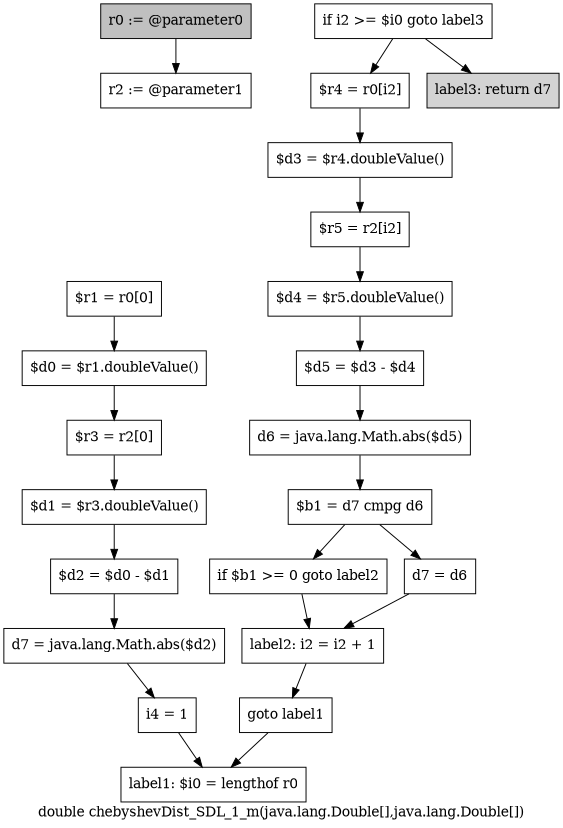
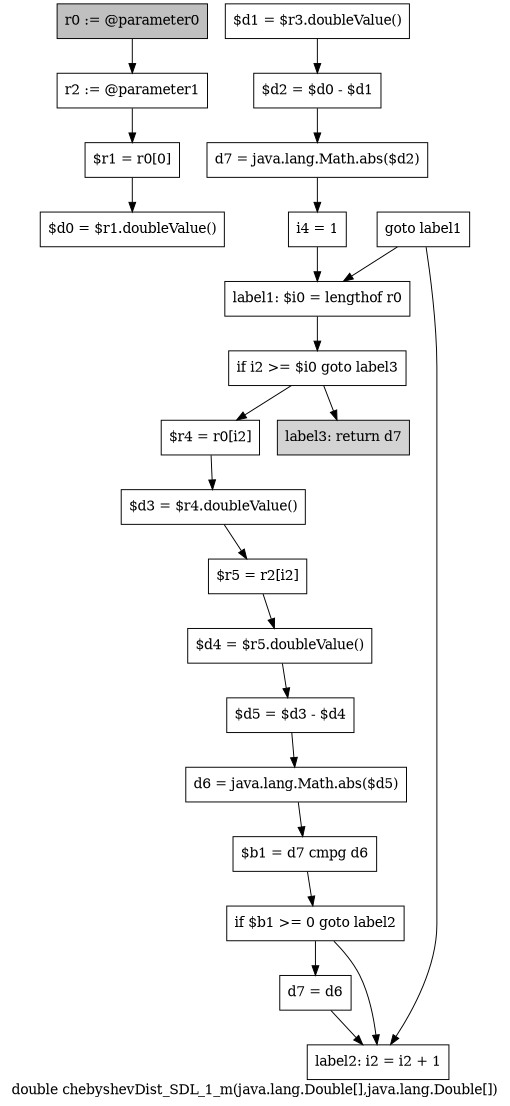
  digraph {
    label="double chebyshevDist_SDL_1_m(java.lang.Double[],java.lang.Double[])"
    node [shape=box]
    n1 [fillcolor=gray label="r0 := @parameter0" style=filled]
    n2 [label="r2 := @parameter1"]
    n3 [label="$r1 = r0[0]"]
    n4 [label="$d0 = $r1.doubleValue()"]
-   n5 [label="$r3 = r2[0]"]
    n6 [label="$d1 = $r3.doubleValue()"]
    n7 [label="$d2 = $d0 - $d1"]
    n8 [label="d7 = java.lang.Math.abs($d2)"]
    n9 [label="i4 = 1"]
    n10 [label="label1: $i0 = lengthof r0"]
    n11 [label="if i2 >= $i0 goto label3"]
    n12 [label="$r4 = r0[i2]"]
    n13 [fillcolor=lightgray label="label3: return d7" style=filled]
    n14 [label="$d3 = $r4.doubleValue()"]
    n15 [label="$r5 = r2[i2]"]
    n16 [label="$d4 = $r5.doubleValue()"]
    n17 [label="$d5 = $d3 - $d4"]
    n18 [label="d6 = java.lang.Math.abs($d5)"]
    n19 [label="$b1 = d7 cmpg d6"]
    n20 [label="if $b1 >= 0 goto label2"]
    n21 [label="d7 = d6"]
    n22 [label="label2: i2 = i2 + 1"]
    n23 [label="goto label1"]
    n1 -> n2
+   n2 -> n3
    n3 -> n4
-   n4 -> n5
-   n5 -> n6
    n6 -> n7
    n7 -> n8
    n8 -> n9
    n9 -> n10
+   n10 -> n11
    n11 -> n12
    n11 -> n13
    n12 -> n14
    n14 -> n15
    n15 -> n16
    n16 -> n17
    n17 -> n18
    n18 -> n19
    n19 -> n20
-   n19 -> n21
+   n20 -> n21
    n20 -> n22
    n21 -> n22
-   n22 -> n23
+   n23 -> n22
    n23 -> n10
  }
